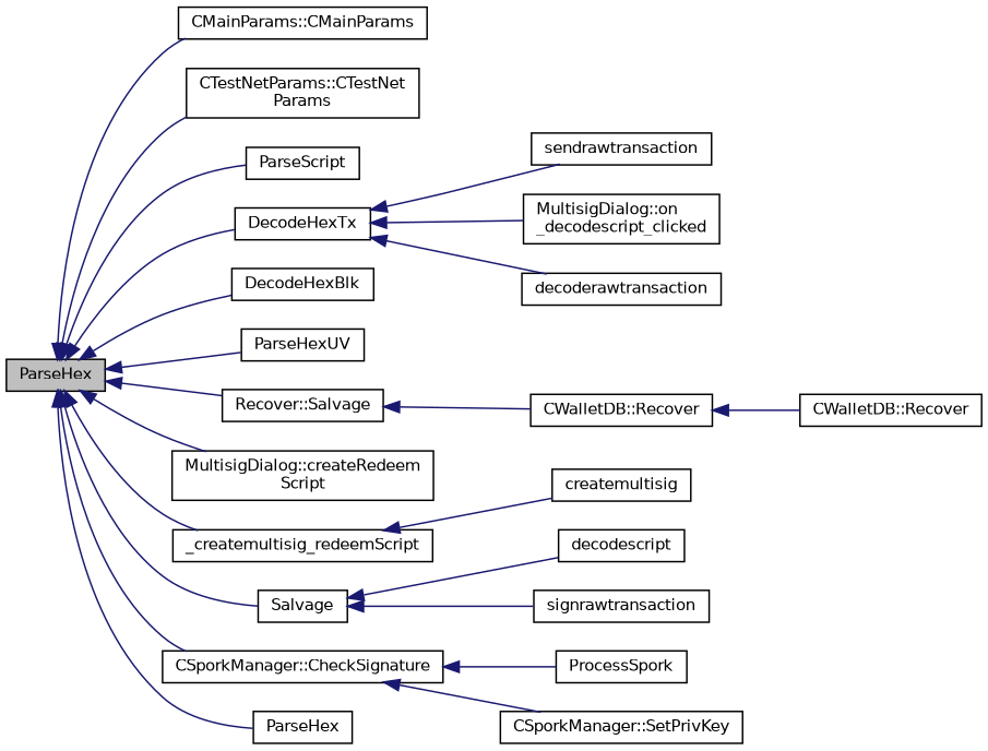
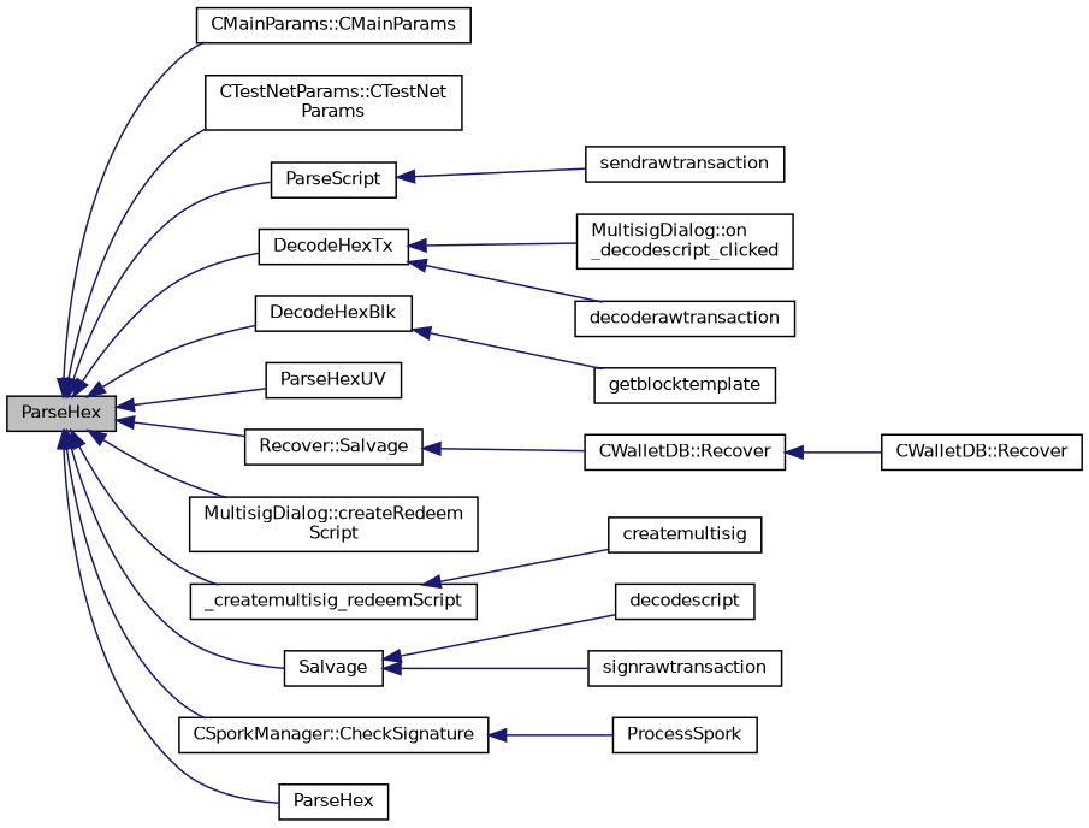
  digraph {
    rankdir=LR
    node [color=black fillcolor=white fontname=Helvetica fontsize=10 shape=record style=filled]
    edge [color=midnightblue dir=back fontname=Helvetica fontsize=10 labelfontname=Helvetica labelfontsize=10 style=solid]
    n1 [fillcolor=grey75 fontcolor=black height=0.2 label=ParseHex width=0.4]
    n2 [height=0.2 label="CMainParams::CMainParams" width=0.4]
    n3 [height=0.2 label="CTestNetParams::CTestNet\lParams" width=0.4]
    n4 [height=0.2 label=ParseScript width=0.4]
    n5 [height=0.2 label=DecodeHexTx width=0.4]
    n6 [height=0.2 label=DecodeHexBlk width=0.4]
    n7 [height=0.2 label=ParseHexUV width=0.4]
    n8 [height=0.2 label="Recover::Salvage" width=0.4]
    n9 [height=0.2 label="MultisigDialog::createRedeem\lScript" width=0.4]
    n10 [height=0.2 label=_createmultisig_redeemScript width=0.4]
    n11 [height=0.2 label=Salvage width=0.4]
    n12 [height=0.2 label="CSporkManager::CheckSignature" width=0.4]
    n13 [height=0.2 label=ParseHex width=0.4]
    n14 [height=0.2 label="MultisigDialog::on\l_decodescript_clicked" width=0.4]
    n15 [height=0.2 label=decoderawtransaction width=0.4]
    n16 [height=0.2 label=sendrawtransaction width=0.4]
+   n17 [height=0.2 label=getblocktemplate width=0.4]
    n18 [height=0.2 label="CWalletDB::Recover" width=0.4]
    n19 [height=0.2 label=createmultisig width=0.4]
    n20 [height=0.2 label=decodescript width=0.4]
    n21 [height=0.2 label=signrawtransaction width=0.4]
    n22 [height=0.2 label=ProcessSpork width=0.4]
-   n23 [height=0.2 label="CSporkManager::SetPrivKey" width=0.4]
    n24 [height=0.2 label="CWalletDB::Recover" width=0.4]
    n1 -> n2
    n1 -> n3
    n1 -> n4
    n1 -> n5
    n1 -> n6
    n1 -> n7
    n1 -> n8
    n1 -> n9
    n1 -> n10
    n1 -> n11
    n1 -> n12
    n1 -> n13
    n5 -> n14
    n5 -> n15
-   n5 -> n16
+   n4 -> n16
+   n6 -> n17
    n8 -> n18
    n10 -> n19
    n11 -> n20
    n11 -> n21
    n12 -> n22
-   n12 -> n23
    n18 -> n24
  }
